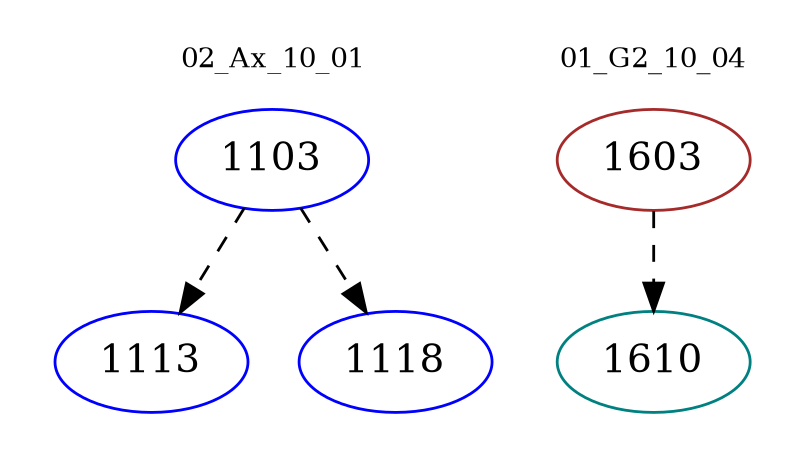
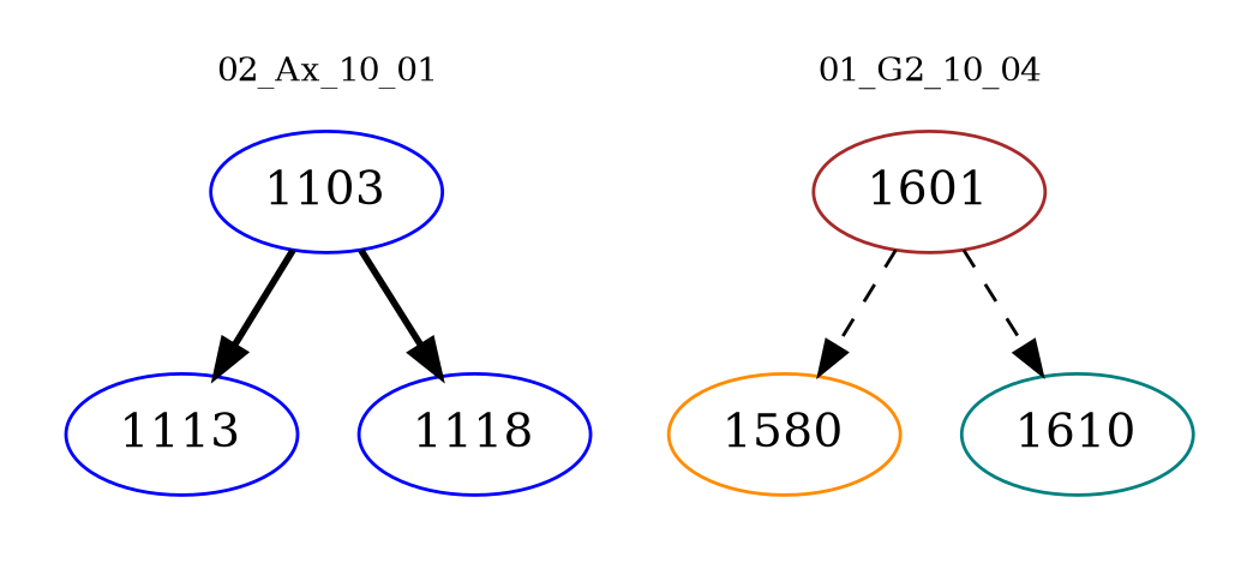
  digraph {
    node [color=blue]
    edge [color=black style=bold]
    n1 [label=1103]
    n2 [label=1113]
    n3 [label=1118]
-   n4 [color=brown label=1603]
+   n4 [color=brown label=1601]
+   n5 [color=darkorange label=1580]
    n6 [color=teal label=1610]
    subgraph cluster_1 {
      color=white
      fontsize=10
      label="02_Ax_10_01"
      n1
      n2
      n3
    }
    subgraph cluster_2 {
      color=white
      fontsize=10
      label="01_G2_10_04"
      n4
+     n5
      n6
    }
-   n1 -> n2 [style=dashed]
-   n1 -> n3 [style=dashed]
+   n1 -> n2
+   n1 -> n3
+   n4 -> n5 [style=dashed]
    n4 -> n6 [style=dashed]
  }
